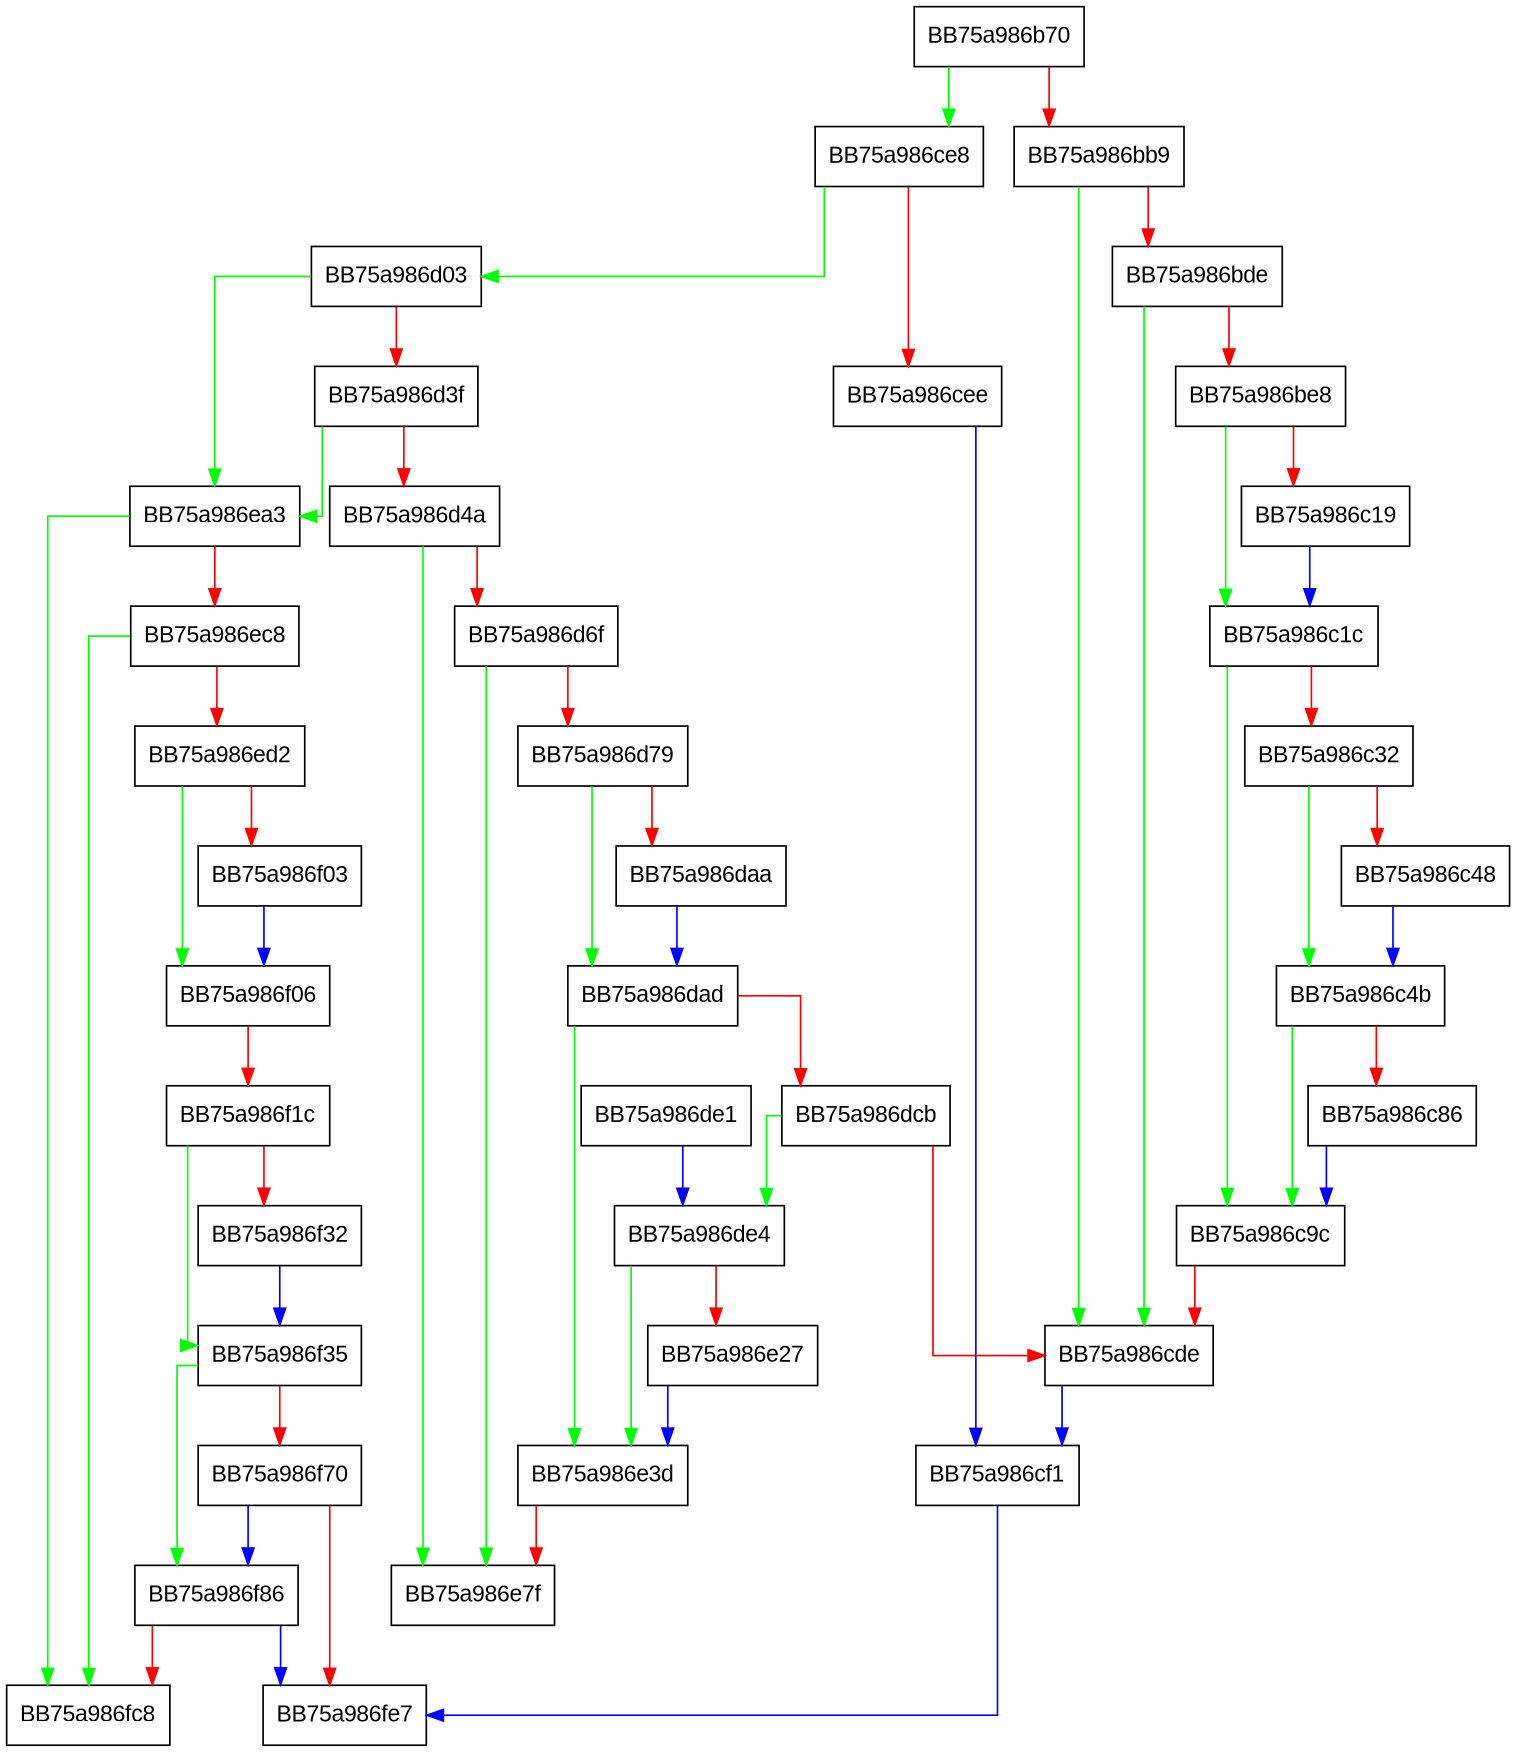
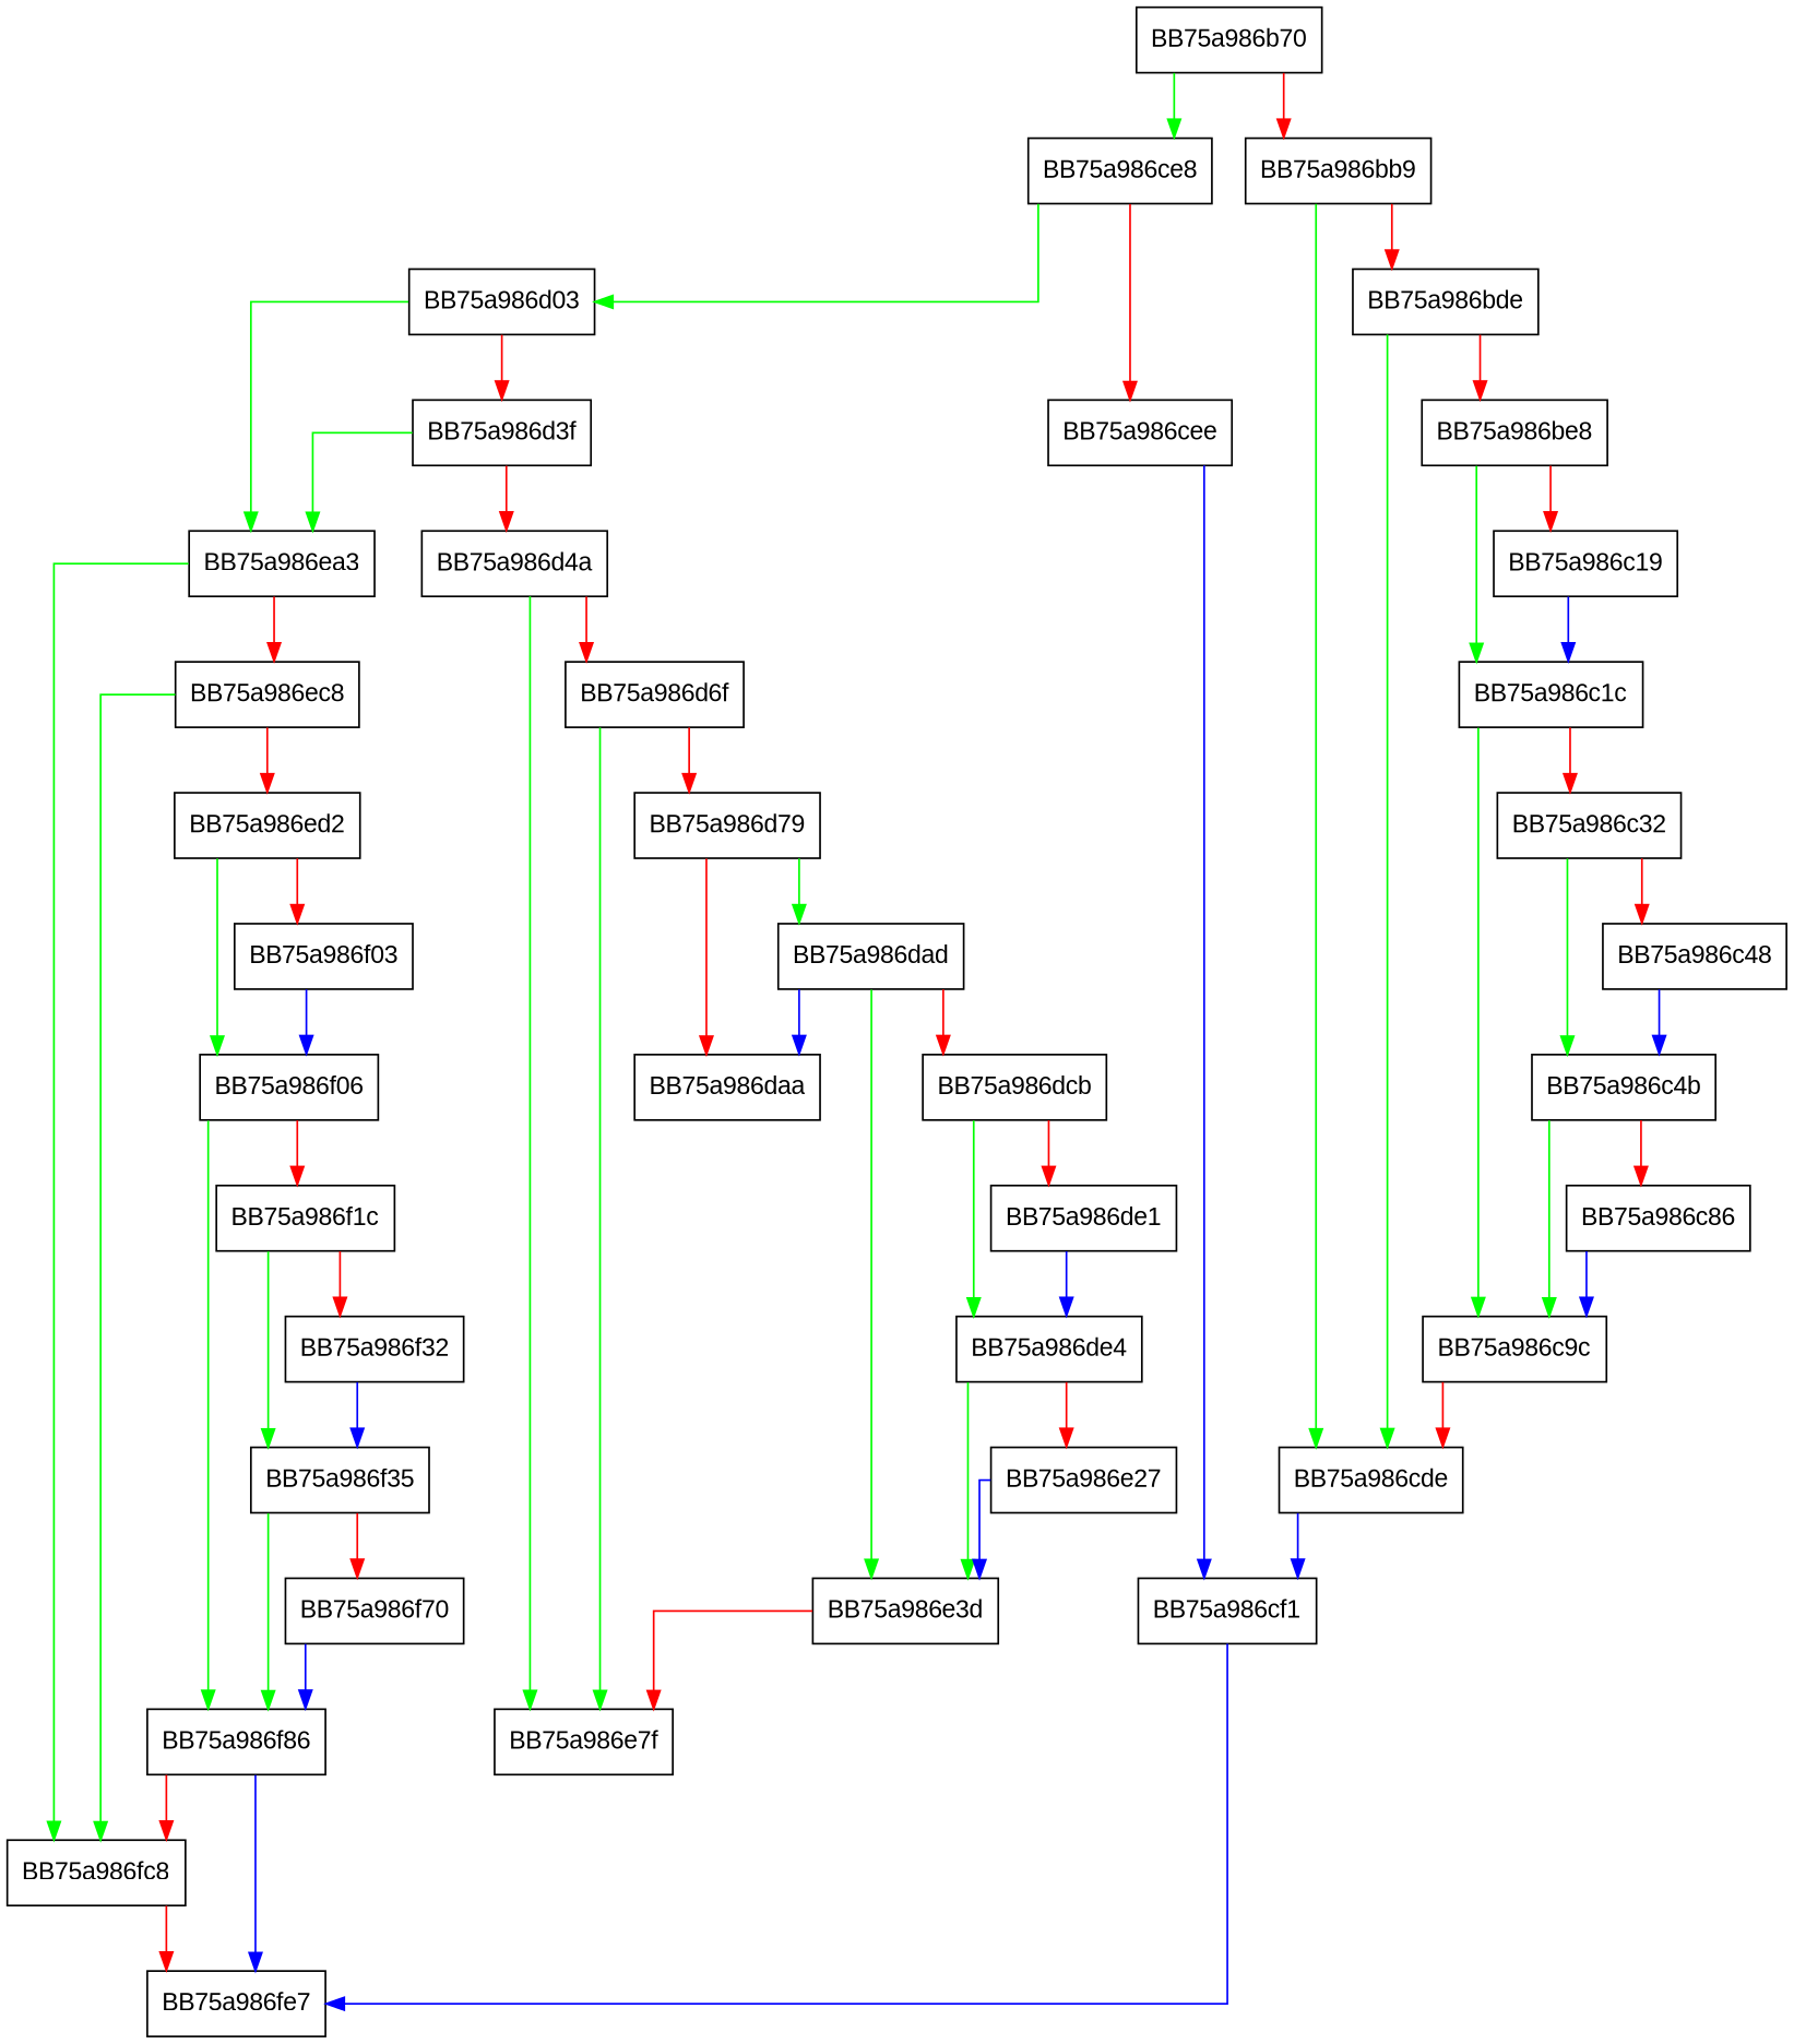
  digraph {
    fontname="Liberation Sans"
    splines=ortho
    node [fontname="Liberation Sans" shape=box]
    edge [color=red fontname="Liberation Sans"]
    BB75a986b70
    BB75a986ce8
    BB75a986bb9
    BB75a986d03
    BB75a986cee
    BB75a986cde
    BB75a986bde
    BB75a986ea3
    BB75a986d3f
    BB75a986cf1
    BB75a986be8
    BB75a986fe7
    BB75a986c1c
    BB75a986c19
    BB75a986c9c
    BB75a986c32
    BB75a986c4b
    BB75a986c48
    BB75a986c86
    BB75a986fc8
    BB75a986ec8
    BB75a986d4a
    BB75a986ed2
    BB75a986e7f
    BB75a986d6f
    BB75a986d79
    BB75a986dad
    BB75a986daa
    BB75a986e3d
    BB75a986dcb
    BB75a986de4
    BB75a986de1
    BB75a986e27
    BB75a986f06
    BB75a986f03
    BB75a986f86
    BB75a986f1c
    BB75a986f35
    BB75a986f32
    BB75a986f70
    BB75a986b70 -> BB75a986ce8 [color=green]
    BB75a986b70 -> BB75a986bb9
    BB75a986ce8 -> BB75a986d03 [color=green]
    BB75a986ce8 -> BB75a986cee
    BB75a986bb9 -> BB75a986cde [color=green]
    BB75a986bb9 -> BB75a986bde
    BB75a986d03 -> BB75a986ea3 [color=green]
    BB75a986d03 -> BB75a986d3f
    BB75a986cee -> BB75a986cf1 [color=blue]
    BB75a986cde -> BB75a986cf1 [color=blue]
    BB75a986bde -> BB75a986cde [color=green]
    BB75a986bde -> BB75a986be8
    BB75a986ea3 -> BB75a986fc8 [color=green]
    BB75a986ea3 -> BB75a986ec8
    BB75a986d3f -> BB75a986ea3 [color=green]
    BB75a986d3f -> BB75a986d4a
    BB75a986cf1 -> BB75a986fe7 [color=blue]
    BB75a986be8 -> BB75a986c1c [color=green]
    BB75a986be8 -> BB75a986c19
    BB75a986c1c -> BB75a986c9c [color=green]
    BB75a986c1c -> BB75a986c32
    BB75a986c19 -> BB75a986c1c [color=blue]
    BB75a986c9c -> BB75a986cde
    BB75a986c32 -> BB75a986c4b [color=green]
    BB75a986c32 -> BB75a986c48
    BB75a986c4b -> BB75a986c9c [color=green]
    BB75a986c4b -> BB75a986c86
    BB75a986c48 -> BB75a986c4b [color=blue]
    BB75a986c86 -> BB75a986c9c [color=blue]
-   BB75a986f70 -> BB75a986fe7
+   BB75a986fc8 -> BB75a986fe7
    BB75a986ec8 -> BB75a986fc8 [color=green]
    BB75a986ec8 -> BB75a986ed2
    BB75a986d4a -> BB75a986e7f [color=green]
    BB75a986d4a -> BB75a986d6f
    BB75a986ed2 -> BB75a986f06 [color=green]
    BB75a986ed2 -> BB75a986f03
    BB75a986d6f -> BB75a986e7f [color=green]
    BB75a986d6f -> BB75a986d79
    BB75a986d79 -> BB75a986dad [color=green]
    BB75a986d79 -> BB75a986daa
    BB75a986dad -> BB75a986e3d [color=green]
    BB75a986dad -> BB75a986dcb
-   BB75a986daa -> BB75a986dad [color=blue]
+   BB75a986dad -> BB75a986daa [color=blue]
    BB75a986e3d -> BB75a986e7f
    BB75a986dcb -> BB75a986de4 [color=green]
-   BB75a986dcb -> BB75a986cde
+   BB75a986dcb -> BB75a986de1
    BB75a986de4 -> BB75a986e3d [color=green]
    BB75a986de4 -> BB75a986e27
    BB75a986de1 -> BB75a986de4 [color=blue]
    BB75a986e27 -> BB75a986e3d [color=blue]
+   BB75a986f06 -> BB75a986f86 [color=green]
    BB75a986f06 -> BB75a986f1c
    BB75a986f03 -> BB75a986f06 [color=blue]
    BB75a986f86 -> BB75a986fe7 [color=blue]
    BB75a986f86 -> BB75a986fc8
    BB75a986f1c -> BB75a986f35 [color=green]
    BB75a986f1c -> BB75a986f32
    BB75a986f35 -> BB75a986f86 [color=green]
    BB75a986f35 -> BB75a986f70
    BB75a986f32 -> BB75a986f35 [color=blue]
    BB75a986f70 -> BB75a986f86 [color=blue]
  }
